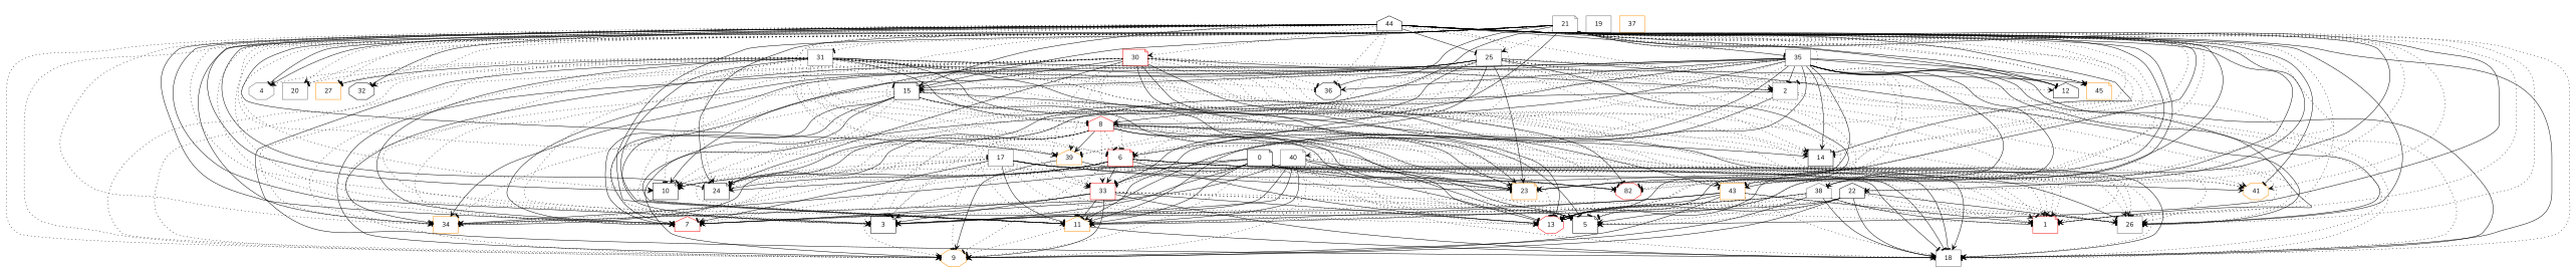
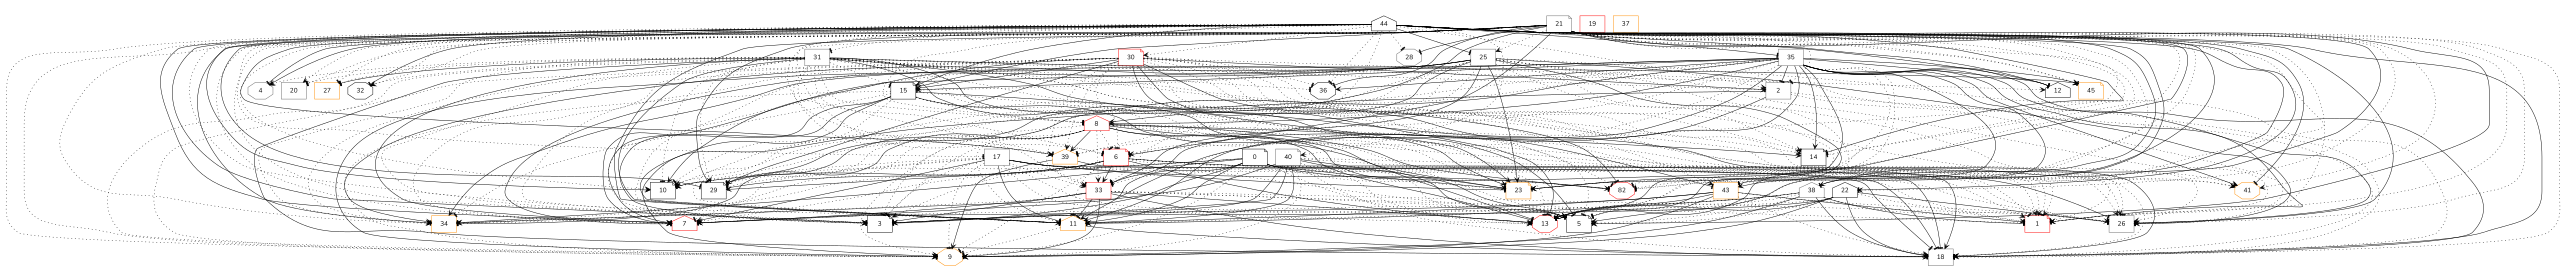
  digraph {
    fontname=Nunito
    splines=true
    node [color=gray40 fontname=Nunito shape=note]
    edge [arrowhead=tee fontname=Nunito style=dotted]
    n1 [color=black label=0]
    n2 [color=red label=1]
    n3 [color=black label=3]
    n4 [color=black label=5]
    n5 [color=red label=7 shape=house]
    n6 [color=darkorange label=9 shape=octagon]
    n7 [color=black label=10]
    n8 [color=darkorange label=11 shape=house]
    n9 [color=red label=13 shape=octagon]
    n10 [label=18 shape=box]
    n11 [color=darkorange label=23]
    n12 [label=26 shape=box]
-   n13 [color=black label=24]
+   n13 [color=black label=29]
    n14 [color=red label=33 shape=box]
    n15 [color=darkorange label=34 shape=box]
    n16 [color=red label=82 shape=octagon]
    n17 [label=2 shape=box]
    n18 [label=4 shape=octagon]
    n19 [color=red label=6]
    n20 [color=red label=8 shape=house]
    n21 [color=black label=14]
    n22 [color=darkorange label=39 shape=house]
    n23 [color=black label=12 shape=house]
    n24 [color=black label=15]
    n25 [label=17 shape=box]
-   n26 [label=19 shape=box]
+   n26 [color=red label=19 shape=box]
    n27 [label=20 shape=box]
    n28 [label=21]
    n29 [color=black label=22 shape=house]
    n30 [label=25 shape=box]
    n31 [color=darkorange label=27 shape=box]
+   n32 [label=28 shape=octagon]
    n33 [color=black label=32 shape=octagon]
    n34 [color=black label=36 shape=octagon]
    n35 [label=38 shape=house]
    n36 [color=darkorange label=41 shape=octagon]
    n37 [color=darkorange label=43 shape=box]
    n38 [color=darkorange label=45]
    n39 [color=red label=30]
    n40 [label=31 shape=box]
    n41 [label=35 shape=box]
    n42 [color=darkorange label=37 shape=box]
    n43 [label=40]
    n44 [color=black label=44 shape=house]
    n1 -> n2
    n1 -> n3 [style=solid]
    n1 -> n4 [arrowhead=vee]
    n1 -> n5 [arrowhead=vee style=solid]
    n1 -> n6
    n1 -> n7
    n1 -> n8 [style=solid]
    n1 -> n9
    n1 -> n10 [arrowhead=vee style=solid]
    n1 -> n11 [style=solid]
    n1 -> n12 [style=solid]
    n1 -> n13 [arrowhead=vee style=solid]
    n1 -> n14
    n1 -> n15 [arrowhead=vee style=solid]
    n1 -> n16
    n8 -> n6
    n8 -> n10 [arrowhead=vee style=solid]
    n14 -> n2
    n14 -> n3 [style=solid]
    n14 -> n4 [arrowhead=vee]
    n14 -> n5 [arrowhead=vee style=solid]
    n14 -> n6 [style=solid]
    n14 -> n8 [style=solid]
    n14 -> n9 [style=solid]
    n14 -> n10 [arrowhead=vee style=solid]
    n14 -> n12 [arrowhead=vee]
    n14 -> n15
    n17 -> n6 [arrowhead=vee style=solid]
    n17 -> n8 [arrowhead=vee style=solid]
    n17 -> n10
    n17 -> n12 [arrowhead=vee]
    n19 -> n2 [arrowhead=vee]
    n19 -> n3 [arrowhead=vee]
    n19 -> n4
    n19 -> n5 [arrowhead=vee]
    n19 -> n6
    n19 -> n7 [style=solid]
    n19 -> n8
    n19 -> n9 [arrowhead=vee style=solid]
    n19 -> n10 [style=solid]
    n19 -> n11
    n19 -> n12
    n19 -> n13 [style=solid]
    n19 -> n14 [arrowhead=vee style=solid]
    n19 -> n15
    n20 -> n2 [arrowhead=vee]
    n20 -> n3
    n20 -> n4 [arrowhead=vee style=solid]
    n20 -> n5
    n20 -> n6 [arrowhead=vee]
    n20 -> n7 [arrowhead=vee]
    n20 -> n8
    n20 -> n9 [style=solid]
    n20 -> n10 [arrowhead=vee]
    n20 -> n11 [arrowhead=vee style=solid]
    n20 -> n12 [arrowhead=vee]
    n20 -> n13
    n20 -> n14 [arrowhead=vee]
    n20 -> n15 [style=solid]
    n20 -> n16 [style=solid]
    n20 -> n19
    n20 -> n21 [arrowhead=vee style=solid]
    n20 -> n22 [arrowhead=vee style=solid]
    n22 -> n6 [arrowhead=vee style=solid]
    n22 -> n10 [style=solid]
    n24 -> n2
    n24 -> n3 [arrowhead=vee style=solid]
    n24 -> n4
    n24 -> n5 [style=solid]
    n24 -> n6
    n24 -> n7
    n24 -> n8 [style=solid]
    n24 -> n9 [style=solid]
    n24 -> n10 [arrowhead=vee style=solid]
    n24 -> n11 [arrowhead=vee]
    n24 -> n15
    n24 -> n20
    n25 -> n2
    n25 -> n3
    n25 -> n4 [arrowhead=vee]
    n25 -> n5 [arrowhead=vee style=solid]
    n25 -> n6
    n25 -> n7 [arrowhead=vee]
    n25 -> n8 [style=solid]
    n25 -> n9 [arrowhead=vee]
    n25 -> n10 [style=solid]
    n25 -> n11 [style=solid]
    n25 -> n12
    n25 -> n13
    n25 -> n14 [arrowhead=vee]
    n25 -> n15
    n25 -> n16 [arrowhead=vee style=solid]
    n28 -> n2
    n28 -> n3
    n28 -> n4 [arrowhead=vee style=solid]
    n28 -> n5 [arrowhead=vee]
    n28 -> n6 [arrowhead=vee]
    n28 -> n7 [arrowhead=vee]
    n28 -> n8 [style=solid]
    n28 -> n9
    n28 -> n10
    n28 -> n11 [arrowhead=vee style=solid]
    n28 -> n12
    n28 -> n13 [style=solid]
    n28 -> n14
    n28 -> n15 [arrowhead=vee style=solid]
    n28 -> n16
    n28 -> n17
    n28 -> n18 [arrowhead=vee style=solid]
    n28 -> n19 [style=solid]
    n28 -> n20 [arrowhead=vee style=solid]
    n28 -> n21
    n28 -> n22 [arrowhead=vee]
    n28 -> n23 [style=solid]
    n28 -> n24 [style=solid]
    n28 -> n27
    n28 -> n29 [arrowhead=vee]
    n28 -> n30 [arrowhead=vee]
    n28 -> n31
+   n28 -> n32 [style=solid]
    n28 -> n33 [arrowhead=vee]
    n28 -> n34 [style=solid]
    n28 -> n35 [arrowhead=vee style=solid]
    n28 -> n36 [arrowhead=vee]
    n28 -> n37 [arrowhead=vee style=solid]
    n28 -> n38 [arrowhead=vee]
    n29 -> n2 [arrowhead=vee]
    n29 -> n3 [style=solid]
    n29 -> n4 [arrowhead=vee]
    n29 -> n6 [arrowhead=vee style=solid]
    n29 -> n8 [arrowhead=vee]
    n29 -> n9 [style=solid]
    n29 -> n10 [arrowhead=vee style=solid]
    n29 -> n12 [style=solid]
    n30 -> n2 [arrowhead=vee]
    n30 -> n3
    n30 -> n4
    n30 -> n5 [style=solid]
    n30 -> n6 [arrowhead=vee style=solid]
    n30 -> n7 [arrowhead=vee]
    n30 -> n8
    n30 -> n9 [style=solid]
    n30 -> n10
    n30 -> n11 [arrowhead=vee style=solid]
    n30 -> n12 [style=solid]
    n30 -> n13 [arrowhead=vee style=solid]
    n30 -> n14 [style=solid]
    n30 -> n15 [arrowhead=vee style=solid]
    n30 -> n16
    n30 -> n19
    n30 -> n21 [arrowhead=vee]
    n30 -> n22
    n30 -> n24
    n30 -> n36 [arrowhead=vee]
    n35 -> n2 [style=solid]
    n35 -> n3 [arrowhead=vee]
    n35 -> n4
    n35 -> n5
    n35 -> n6 [style=solid]
    n35 -> n8 [style=solid]
    n35 -> n9 [arrowhead=vee]
    n35 -> n10 [arrowhead=vee style=solid]
    n35 -> n12
    n37 -> n2 [style=solid]
    n37 -> n3 [style=solid]
    n37 -> n6 [arrowhead=vee style=solid]
    n37 -> n8 [arrowhead=vee style=solid]
    n37 -> n9 [arrowhead=vee style=solid]
    n37 -> n10 [arrowhead=vee]
    n37 -> n12
    n39 -> n2
    n39 -> n3 [arrowhead=vee]
    n39 -> n4
    n39 -> n5
    n39 -> n6
    n39 -> n7 [arrowhead=vee style=solid]
    n39 -> n8
    n39 -> n9 [style=solid]
    n39 -> n10
    n39 -> n11 [arrowhead=vee style=solid]
    n39 -> n12 [arrowhead=vee]
    n39 -> n13 [style=solid]
    n39 -> n14 [arrowhead=vee]
    n39 -> n15 [arrowhead=vee]
    n39 -> n16 [style=solid]
    n39 -> n17 [style=solid]
    n39 -> n19
    n39 -> n21
    n39 -> n22 [arrowhead=vee]
    n39 -> n24 [arrowhead=vee style=solid]
    n39 -> n34
    n39 -> n36 [arrowhead=vee]
    n39 -> n37 [arrowhead=vee]
    n40 -> n2 [arrowhead=vee]
    n40 -> n3
    n40 -> n4 [style=solid]
    n40 -> n5 [arrowhead=vee style=solid]
    n40 -> n6
    n40 -> n7
    n40 -> n8 [style=solid]
    n40 -> n9
    n40 -> n10 [style=solid]
    n40 -> n11 [style=solid]
    n40 -> n12
    n40 -> n13 [arrowhead=vee]
    n40 -> n14
    n40 -> n15
    n40 -> n16
    n40 -> n17 [arrowhead=vee]
    n40 -> n18 [arrowhead=vee]
    n40 -> n19
    n40 -> n20
    n40 -> n21 [arrowhead=vee]
    n40 -> n22
    n40 -> n23 [arrowhead=vee]
    n40 -> n24
    n40 -> n27
    n40 -> n31 [style=solid]
    n40 -> n33 [arrowhead=vee]
    n40 -> n34
    n40 -> n36 [arrowhead=vee]
    n40 -> n37 [style=solid]
    n40 -> n38 [arrowhead=vee style=solid]
    n41 -> n2 [arrowhead=vee style=solid]
    n41 -> n3
    n41 -> n4 [style=solid]
    n41 -> n5 [arrowhead=vee style=solid]
    n41 -> n7
    n41 -> n8 [arrowhead=vee style=solid]
    n41 -> n9
    n41 -> n10 [style=solid]
    n41 -> n11 [arrowhead=vee style=solid]
    n41 -> n12 [arrowhead=vee style=solid]
    n41 -> n13 [style=solid]
    n41 -> n14 [style=solid]
    n41 -> n15 [arrowhead=vee style=solid]
    n41 -> n16
    n41 -> n17 [style=solid]
    n41 -> n19 [arrowhead=vee]
    n41 -> n20 [arrowhead=vee style=solid]
    n41 -> n21 [arrowhead=vee style=solid]
    n41 -> n22
    n41 -> n23 [style=solid]
    n41 -> n24 [arrowhead=vee style=solid]
    n41 -> n34 [arrowhead=vee style=solid]
-   n19 -> n36 [arrowhead=vee style=solid]
+   n41 -> n36 [arrowhead=vee style=solid]
    n41 -> n37 [style=solid]
    n41 -> n38 [style=solid]
    n43 -> n2 [arrowhead=vee]
    n43 -> n3 [arrowhead=vee style=solid]
    n43 -> n4 [arrowhead=vee style=solid]
    n43 -> n5 [style=solid]
    n43 -> n6 [arrowhead=vee]
    n43 -> n8 [style=solid]
    n43 -> n9 [arrowhead=vee]
    n43 -> n10
    n43 -> n11 [style=solid]
    n43 -> n12 [arrowhead=vee]
    n43 -> n15 [arrowhead=vee style=solid]
    n44 -> n2
    n44 -> n3 [arrowhead=vee style=solid]
    n44 -> n4 [arrowhead=vee style=solid]
    n44 -> n5 [arrowhead=vee style=solid]
    n44 -> n6
    n44 -> n7 [arrowhead=vee style=solid]
    n44 -> n8 [arrowhead=vee]
    n44 -> n9 [arrowhead=vee style=solid]
    n44 -> n10 [arrowhead=vee style=solid]
    n44 -> n11
    n44 -> n12 [style=solid]
    n44 -> n13 [style=solid]
    n44 -> n14
    n44 -> n15 [arrowhead=vee]
    n44 -> n16
    n44 -> n17 [arrowhead=vee]
    n44 -> n18 [style=solid]
    n44 -> n19
    n44 -> n20
    n44 -> n21 [style=solid]
    n44 -> n22 [arrowhead=vee style=solid]
    n44 -> n23 [style=solid]
    n44 -> n24 [arrowhead=vee style=solid]
    n44 -> n25
    n44 -> n27 [arrowhead=vee]
    n44 -> n29 [style=solid]
    n44 -> n30 [style=solid]
    n44 -> n31
+   n44 -> n32
    n44 -> n33 [style=solid]
    n44 -> n34
    n44 -> n35 [style=solid]
    n44 -> n36 [style=solid]
    n44 -> n37
    n44 -> n38 [arrowhead=vee]
    n44 -> n39 [arrowhead=vee]
    n44 -> n40
    n44 -> n41 [style=solid]
    n44 -> n43 [arrowhead=vee]
  }
